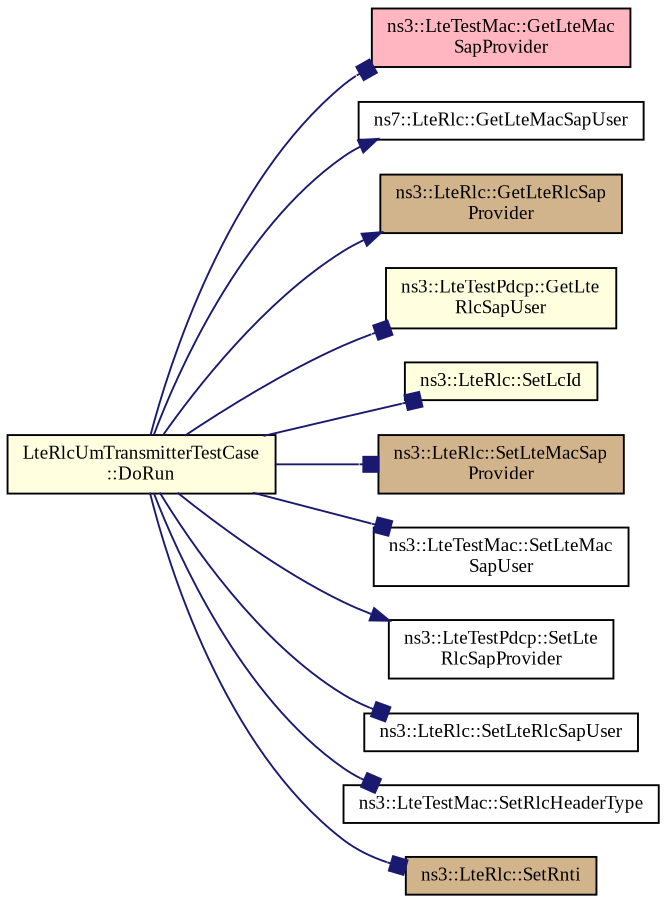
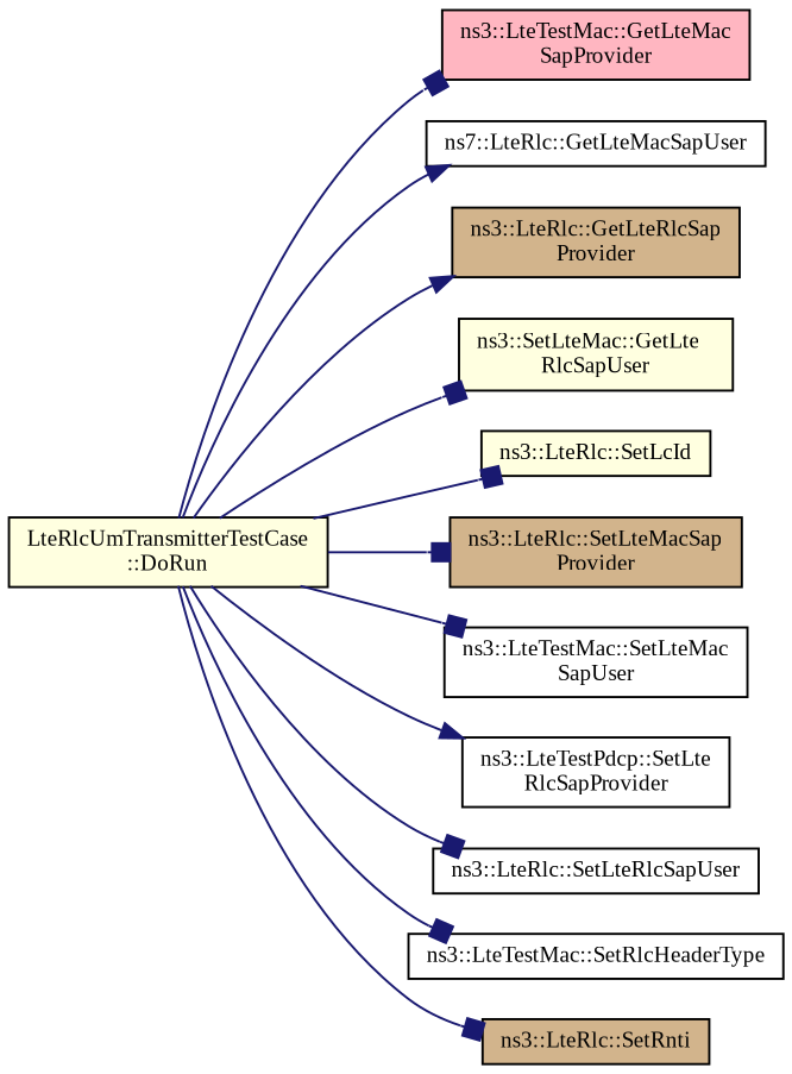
  digraph {
    fontname="Liberation Serif"
    rankdir=LR
    node [color=black fillcolor=white fontname="Liberation Serif" fontsize=10 shape=record style=filled]
    edge [arrowhead=box color=midnightblue fontname="Liberation Serif" fontsize=10 labelfontname=Helvetica labelfontsize=10 style=solid]
    n1 [fillcolor=lightyellow fontcolor=black height=0.2 label="LteRlcUmTransmitterTestCase\l::DoRun" width=0.4]
    n2 [fillcolor=lightpink height=0.2 label="ns3::LteTestMac::GetLteMac\lSapProvider" width=0.4]
    n3 [height=0.2 label="ns7::LteRlc::GetLteMacSapUser" width=0.4]
    n4 [fillcolor=tan height=0.2 label="ns3::LteRlc::GetLteRlcSap\lProvider" width=0.4]
-   n5 [fillcolor=lightyellow height=0.2 label="ns3::LteTestPdcp::GetLte\lRlcSapUser" width=0.4]
+   n5 [fillcolor=lightyellow height=0.2 label="ns3::SetLteMac::GetLte\lRlcSapUser" width=0.4]
    n6 [fillcolor=lightyellow height=0.2 label="ns3::LteRlc::SetLcId" width=0.4]
    n7 [fillcolor=tan height=0.2 label="ns3::LteRlc::SetLteMacSap\lProvider" width=0.4]
    n8 [height=0.2 label="ns3::LteTestMac::SetLteMac\lSapUser" width=0.4]
    n9 [height=0.2 label="ns3::LteTestPdcp::SetLte\lRlcSapProvider" width=0.4]
    n10 [height=0.2 label="ns3::LteRlc::SetLteRlcSapUser" width=0.4]
    n11 [height=0.2 label="ns3::LteTestMac::SetRlcHeaderType" width=0.4]
    n12 [fillcolor=tan height=0.2 label="ns3::LteRlc::SetRnti" width=0.4]
    n1 -> n2
    n1 -> n3 [arrowhead=normal]
    n1 -> n4 [arrowhead=normal]
    n1 -> n5
    n1 -> n6
    n1 -> n7
    n1 -> n8
    n1 -> n9 [arrowhead=normal]
    n1 -> n10
    n1 -> n11
    n1 -> n12
  }
